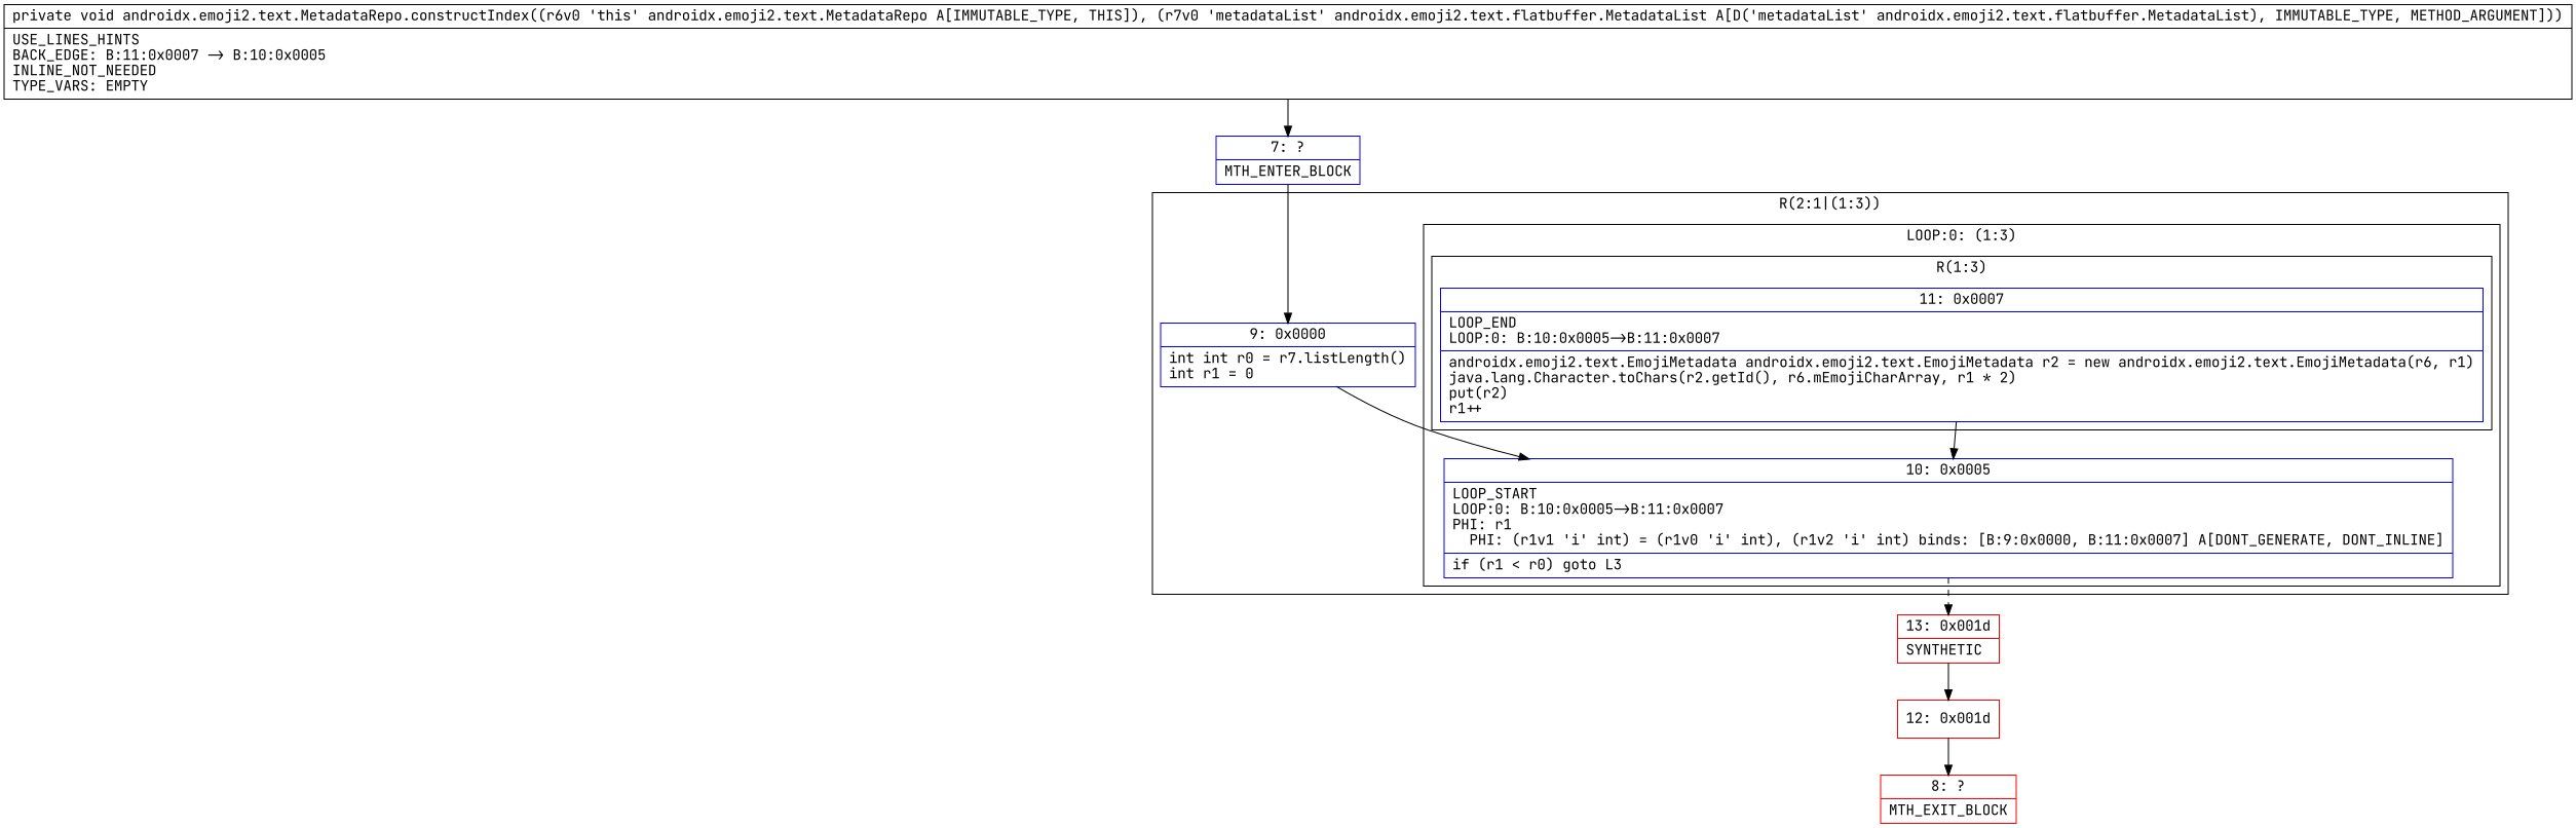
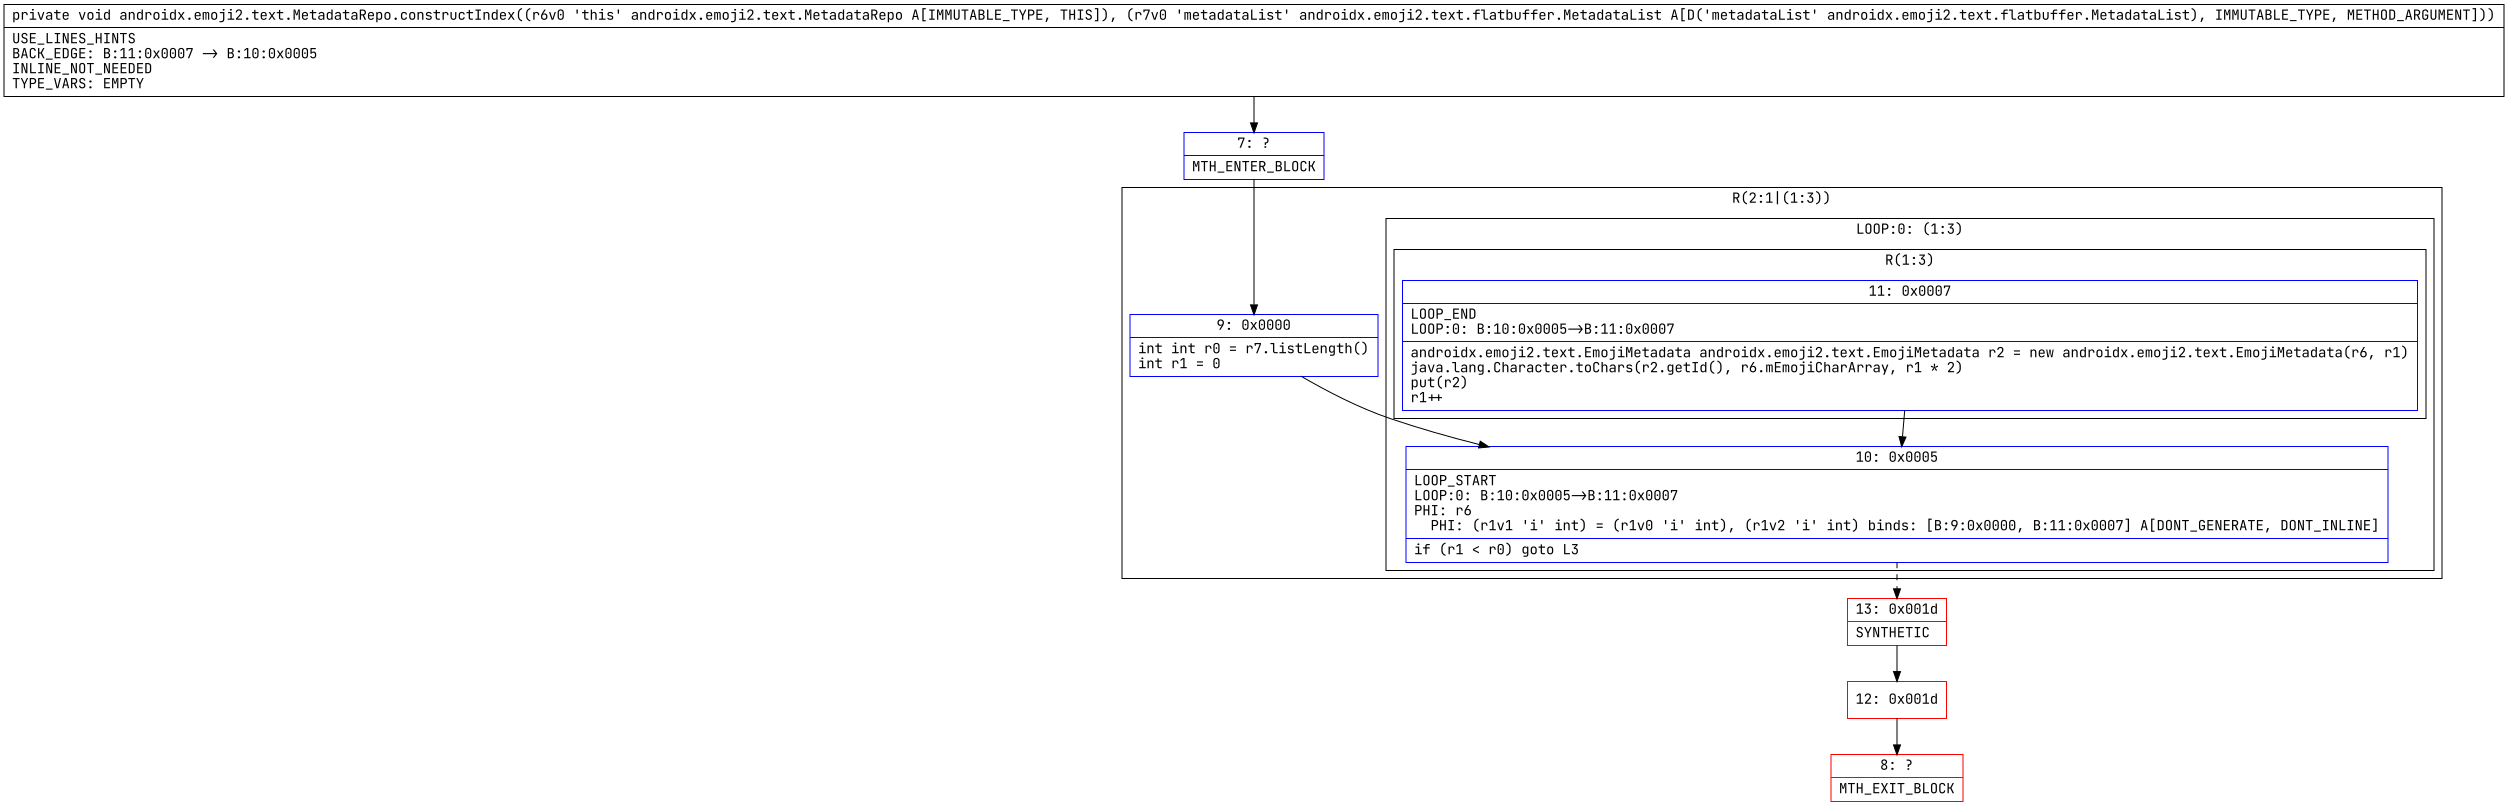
  digraph {
    fontname="JetBrains Mono"
    node [color=blue fontname="JetBrains Mono" shape=record]
    edge [fontname="JetBrains Mono"]
    n1 [label="{11\:\ 0x0007|LOOP_END\lLOOP:0: B:10:0x0005\-\>B:11:0x0007\l|androidx.emoji2.text.EmojiMetadata androidx.emoji2.text.EmojiMetadata r2 = new androidx.emoji2.text.EmojiMetadata(r6, r1)\ljava.lang.Character.toChars(r2.getId(), r6.mEmojiCharArray, r1 * 2)\lput(r2)\lr1++\l}"]
-   n2 [label="{10\:\ 0x0005|LOOP_START\lLOOP:0: B:10:0x0005\-\>B:11:0x0007\lPHI: r1 \l  PHI: (r1v1 'i' int) = (r1v0 'i' int), (r1v2 'i' int) binds: [B:9:0x0000, B:11:0x0007] A[DONT_GENERATE, DONT_INLINE]\l|if (r1 \< r0) goto L3\l}"]
+   n2 [label="{10\:\ 0x0005|LOOP_START\lLOOP:0: B:10:0x0005\-\>B:11:0x0007\lPHI: r6 \l  PHI: (r1v1 'i' int) = (r1v0 'i' int), (r1v2 'i' int) binds: [B:9:0x0000, B:11:0x0007] A[DONT_GENERATE, DONT_INLINE]\l|if (r1 \< r0) goto L3\l}"]
    n3 [label="{9\:\ 0x0000|int int r0 = r7.listLength()\lint r1 = 0\l}"]
    n4 [color=red label="{13\:\ 0x001d|SYNTHETIC\l}"]
    n5 [color=red label="{12\:\ 0x001d}"]
    n6 [label="{7\:\ ?|MTH_ENTER_BLOCK\l}"]
    n7 [color=red label="{8\:\ ?|MTH_EXIT_BLOCK\l}"]
    n8 [label="{private void androidx.emoji2.text.MetadataRepo.constructIndex((r6v0 'this' androidx.emoji2.text.MetadataRepo A[IMMUTABLE_TYPE, THIS]), (r7v0 'metadataList' androidx.emoji2.text.flatbuffer.MetadataList A[D('metadataList' androidx.emoji2.text.flatbuffer.MetadataList), IMMUTABLE_TYPE, METHOD_ARGUMENT]))  | USE_LINES_HINTS\lBACK_EDGE: B:11:0x0007 \-\> B:10:0x0005\lINLINE_NOT_NEEDED\lTYPE_VARS: EMPTY\l}" color=""]
    subgraph cluster_1 {
      label="R(2:1|(1:3))"
      n3
      subgraph cluster_2 {
        label="LOOP:0: (1:3)"
        n2
        subgraph cluster_3 {
          label="R(1:3)"
          n1
        }
      }
    }
    n1 -> n2
    n2 -> n4 [style=dashed]
    n3 -> n2
    n4 -> n5
    n5 -> n7
    n6 -> n3
    n8 -> n6
  }
